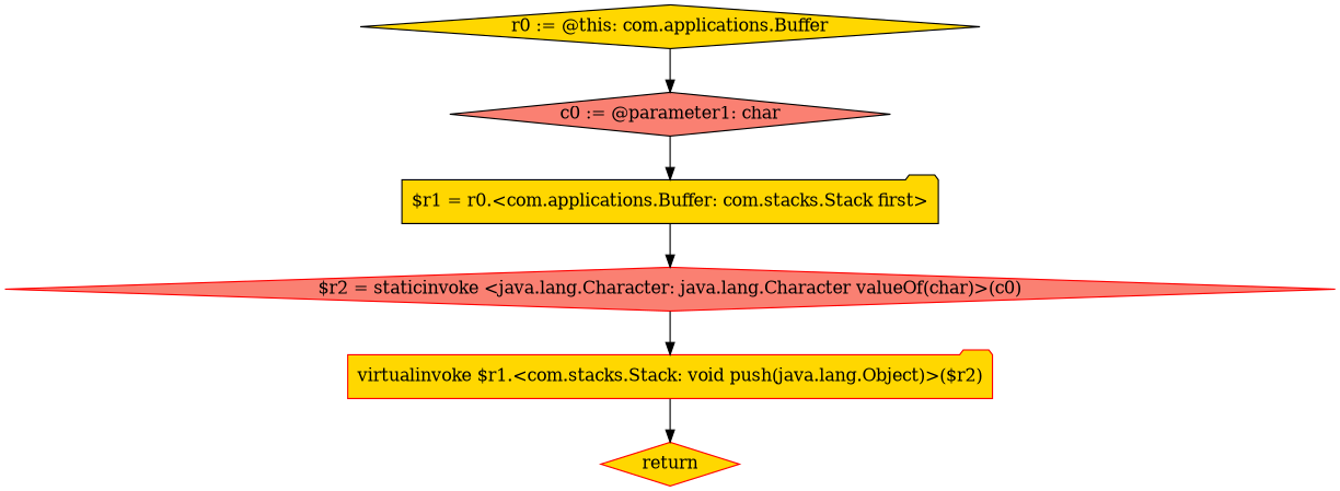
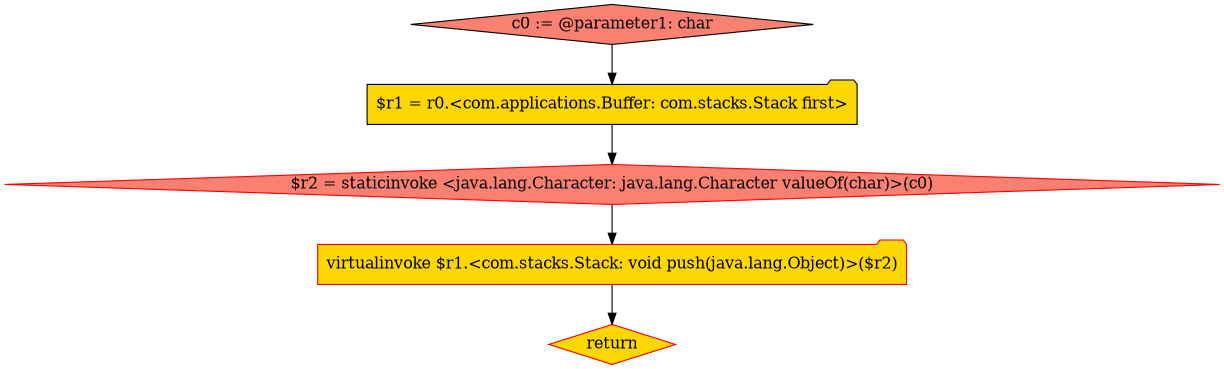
  digraph {
    node [color=black fillcolor=gold shape=diamond style=filled]
    n1 [fillcolor=salmon label="c0 := @parameter1: char"]
-   "r0 := @this: com.applications.Buffer"
    "$r1 = r0.<com.applications.Buffer: com.stacks.Stack first>" [shape=folder]
    "$r2 = staticinvoke <java.lang.Character: java.lang.Character valueOf(char)>(c0)" [color=red fillcolor=salmon]
    "virtualinvoke $r1.<com.stacks.Stack: void push(java.lang.Object)>($r2)" [color=red shape=folder]
    return [color=red]
    n1 -> "$r1 = r0.<com.applications.Buffer: com.stacks.Stack first>"
-   "r0 := @this: com.applications.Buffer" -> n1
    "$r1 = r0.<com.applications.Buffer: com.stacks.Stack first>" -> "$r2 = staticinvoke <java.lang.Character: java.lang.Character valueOf(char)>(c0)"
    "$r2 = staticinvoke <java.lang.Character: java.lang.Character valueOf(char)>(c0)" -> "virtualinvoke $r1.<com.stacks.Stack: void push(java.lang.Object)>($r2)"
    "virtualinvoke $r1.<com.stacks.Stack: void push(java.lang.Object)>($r2)" -> return
  }
